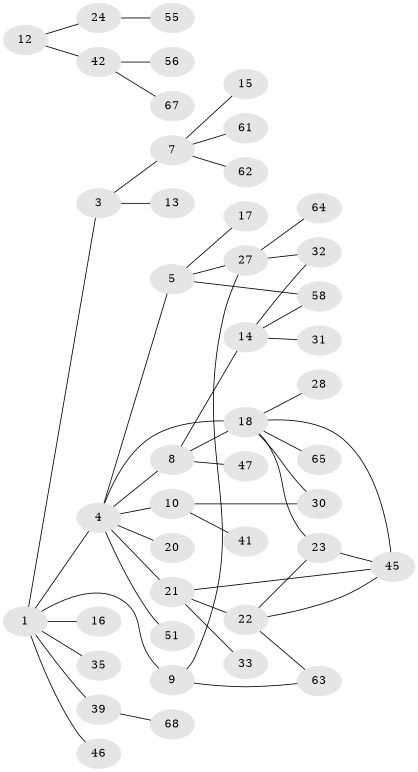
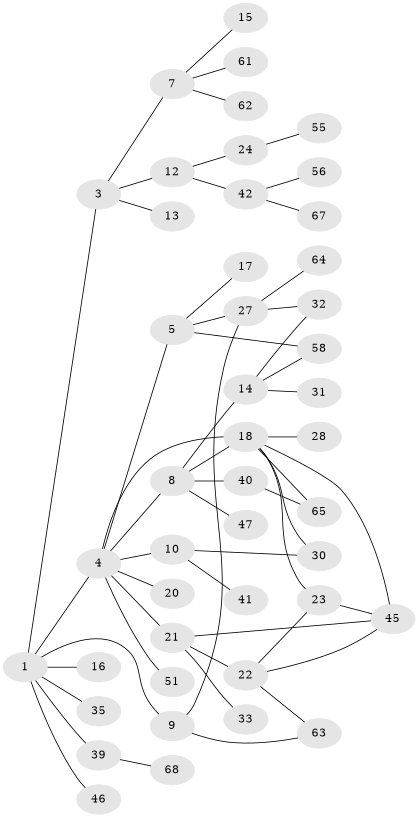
  graph {
    rankdir=LR
    node [color=gray90 style=filled]
    1 [super="+2"]
    3 [super="+6"]
    4 [super="+11"]
    9 [super="+70"]
    16 [super="+48"]
    35
    39 [super="+60"]
    46
    7 [super="+49"]
    12
    13 [super="+54"]
    5 [super="+53"]
    8 [super="+29"]
    10 [super="+25"]
    18 [super="+19"]
    20
    21 [super="+33"]
    51
    27 [super="+34"]
    63
    68
    15 [super="+66"]
    61
    62
    24 [super="+50"]
    42 [super="+52"]
    17 [super="+71"]
    58
    14 [super="+44"]
+   40
    47
    30 [super="+57"]
    41
    23 [super="+59"]
    28
    45
    65
    22 [super="+38"]
    n39 [label=33]
    32 [super="+43"]
    64
    31 [super="+37"]
    55
    56 [super="+69"]
    67
    1 -- 3
    1 -- 4
    1 -- 9
    1 -- 16 [weight=2]
    1 -- 35
    1 -- 39
    1 -- 46
    3 -- 7
+   3 -- 12
    3 -- 13
    4 -- 5
    4 -- 8
    4 -- 10
    4 -- 18
    4 -- 20
    4 -- 21
    4 -- 51
    9 -- 27
    9 -- 63
    39 -- 68
    7 -- 15
    7 -- 61
    7 -- 62
    12 -- 24
    12 -- 42
    5 -- 27
    5 -- 17
    5 -- 58
    8 -- 18
    8 -- 14
+   8 -- 40
    8 -- 47
    10 -- 30
    10 -- 41
    18 -- 30
    18 -- 23
    18 -- 28
    18 -- 45
    18 -- 65
    21 -- 45
    21 -- 22
    21 -- n39
    27 -- 32
    27 -- 64
    24 -- 55
    42 -- 56
    42 -- 67
    14 -- 58
    14 -- 32
    14 -- 31
+   40 -- 65
    23 -- 45
    22 -- 63
    22 -- 23
    22 -- 45
  }
